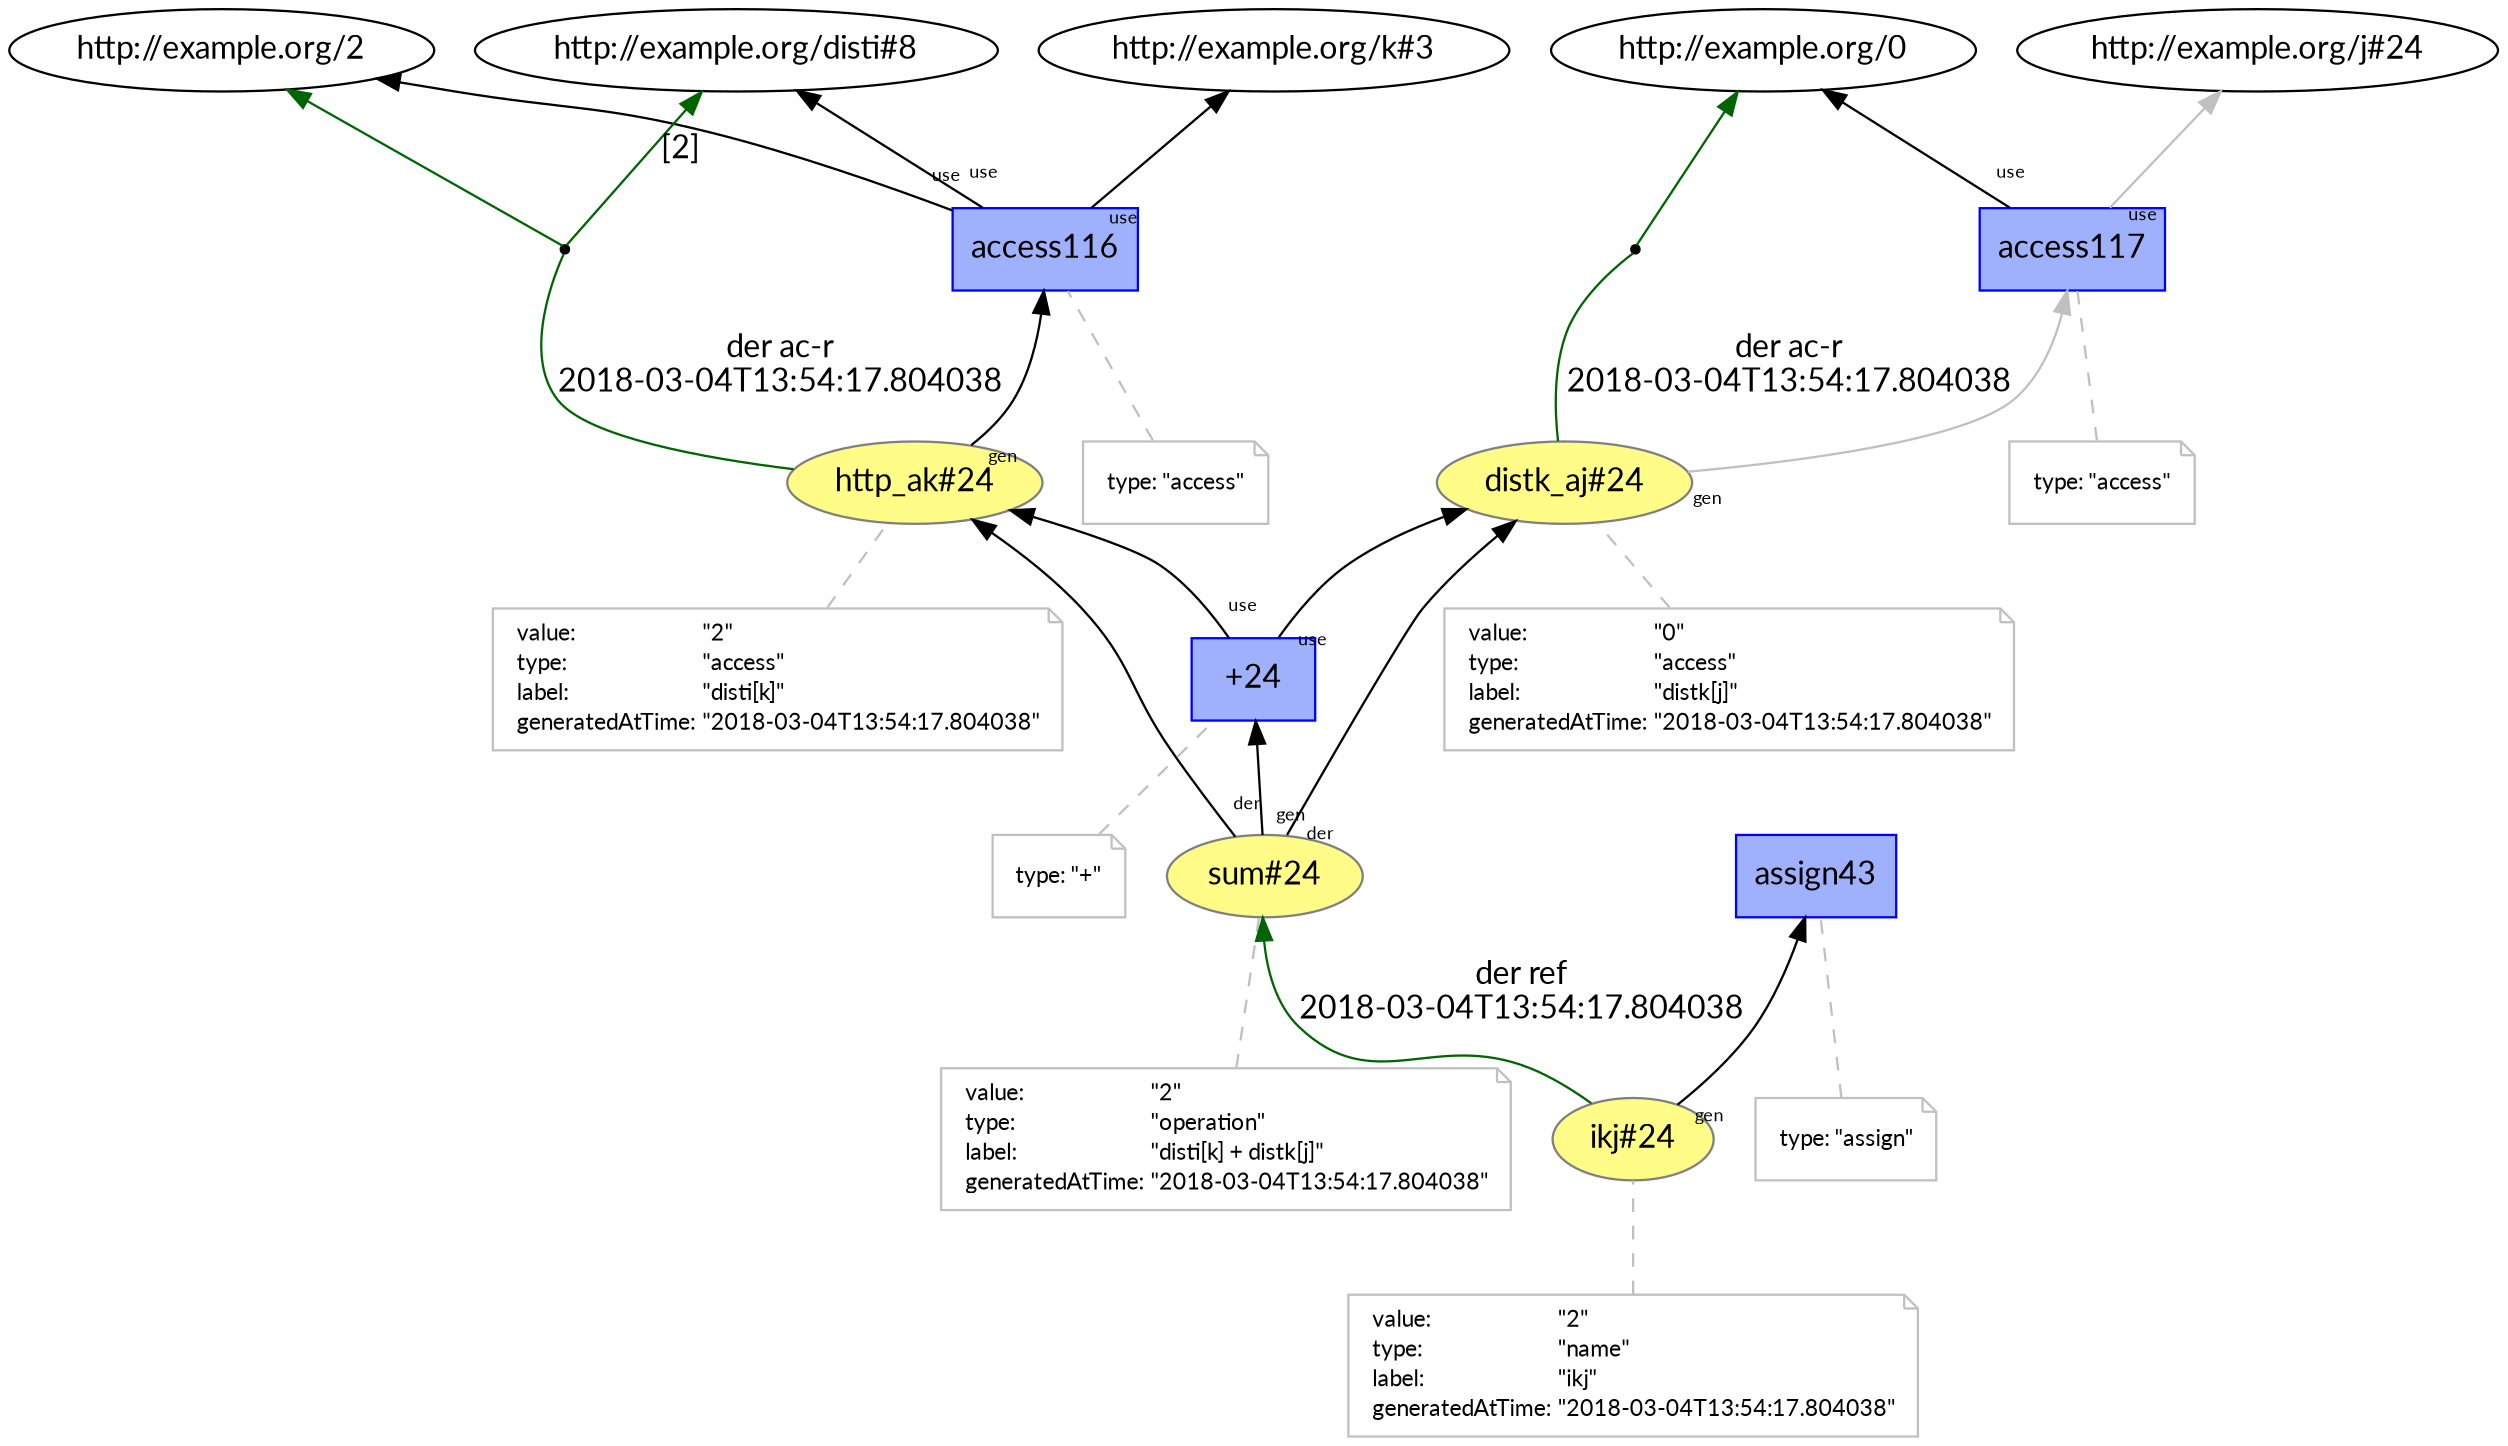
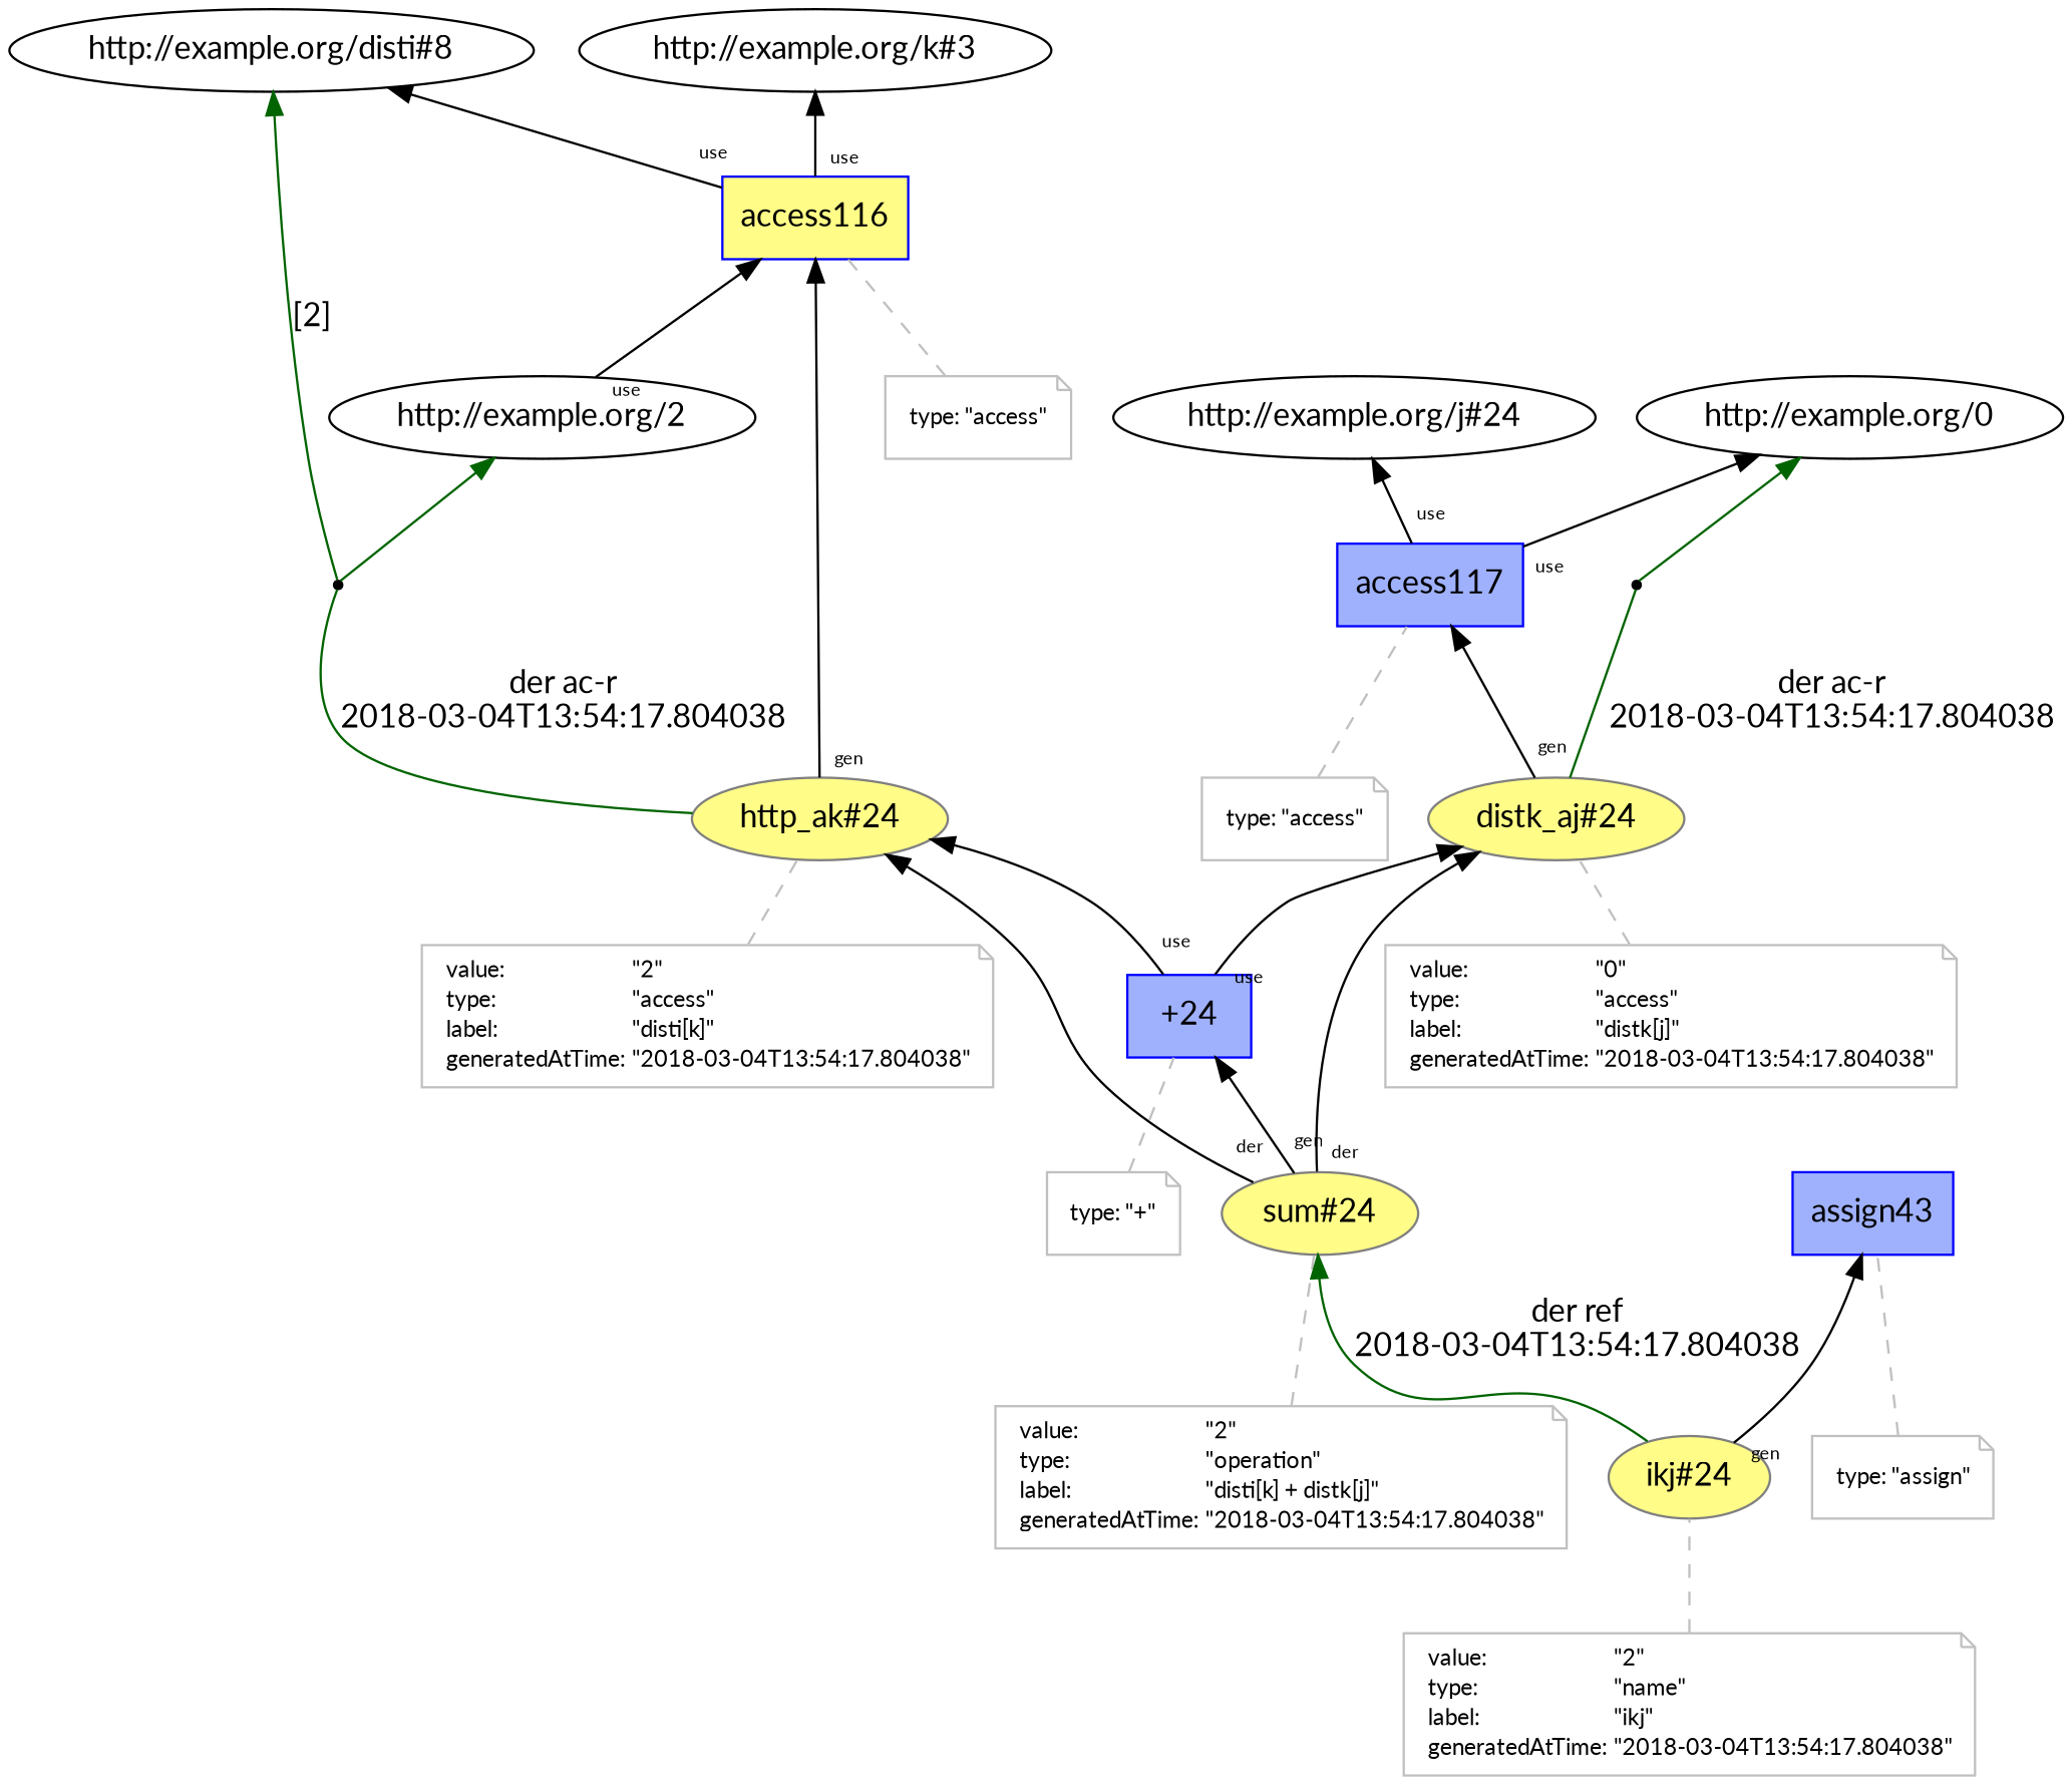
  digraph {
    fontname=Lato
    rankdir=BT
    node [color=gray fontname=Lato]
    edge [fontname=Lato labelangle=60.0 labeldistance=1.5 labelfontsize=8 rotation=20]
    n1 [color="#808080" fillcolor="#FFFC87" label="http_ak#24" style=filled]
-   n2 [color="#0000FF" fillcolor="#9FB1FC" label=access116 shape=polygon sides=4 style=filled]
+   n2 [color="#0000FF" fillcolor="#FFFC87" label=access116 shape=polygon sides=4 style=filled]
    bn0 [shape=point color=""]
    "http://example.org/2" [color=""]
    "http://example.org/disti#8" [color=""]
    "http://example.org/k#3" [color=""]
    n7 [fontcolor=black fontsize=10 label=<<TABLE cellpadding="0" border="0"> 	<TR> 	    <TD align="left">value:</TD> 	    <TD align="left">&quot;2&quot;</TD> 	</TR> 	<TR> 	    <TD align="left">type:</TD> 	    <TD align="left">&quot;access&quot;</TD> 	</TR> 	<TR> 	    <TD align="left">label:</TD> 	    <TD align="left">&quot;disti[k]&quot;</TD> 	</TR> 	<TR> 	    <TD align="left">generatedAtTime:</TD> 	    <TD align="left">&quot;2018-03-04T13:54:17.804038&quot;</TD> 	</TR> </TABLE>> shape=note]
    n8 [fontcolor=black fontsize=10 label=<<TABLE cellpadding="0" border="0"> 	<TR> 	    <TD align="left">type:</TD> 	    <TD align="left">&quot;access&quot;</TD> 	</TR> </TABLE>> shape=note]
    n9 [color="#808080" fillcolor="#FFFC87" label="distk_aj#24" style=filled]
    n10 [color="#0000FF" fillcolor="#9FB1FC" label=access117 shape=polygon sides=4 style=filled]
    bn1 [shape=point color=""]
    "http://example.org/0" [color=""]
    "http://example.org/j#24" [color=""]
    n14 [fontcolor=black fontsize=10 label=<<TABLE cellpadding="0" border="0"> 	<TR> 	    <TD align="left">value:</TD> 	    <TD align="left">&quot;0&quot;</TD> 	</TR> 	<TR> 	    <TD align="left">type:</TD> 	    <TD align="left">&quot;access&quot;</TD> 	</TR> 	<TR> 	    <TD align="left">label:</TD> 	    <TD align="left">&quot;distk[j]&quot;</TD> 	</TR> 	<TR> 	    <TD align="left">generatedAtTime:</TD> 	    <TD align="left">&quot;2018-03-04T13:54:17.804038&quot;</TD> 	</TR> </TABLE>> shape=note]
    n15 [fontcolor=black fontsize=10 label=<<TABLE cellpadding="0" border="0"> 	<TR> 	    <TD align="left">type:</TD> 	    <TD align="left">&quot;access&quot;</TD> 	</TR> </TABLE>> shape=note]
    n16 [color="#808080" fillcolor="#FFFC87" label="sum#24" style=filled]
    n17 [color="#0000FF" fillcolor="#9FB1FC" label="+24" shape=polygon sides=4 style=filled]
    n18 [fontcolor=black fontsize=10 label=<<TABLE cellpadding="0" border="0"> 	<TR> 	    <TD align="left">value:</TD> 	    <TD align="left">&quot;2&quot;</TD> 	</TR> 	<TR> 	    <TD align="left">type:</TD> 	    <TD align="left">&quot;operation&quot;</TD> 	</TR> 	<TR> 	    <TD align="left">label:</TD> 	    <TD align="left">&quot;disti[k] + distk[j]&quot;</TD> 	</TR> 	<TR> 	    <TD align="left">generatedAtTime:</TD> 	    <TD align="left">&quot;2018-03-04T13:54:17.804038&quot;</TD> 	</TR> </TABLE>> shape=note]
    n19 [fontcolor=black fontsize=10 label=<<TABLE cellpadding="0" border="0"> 	<TR> 	    <TD align="left">type:</TD> 	    <TD align="left">&quot;+&quot;</TD> 	</TR> </TABLE>> shape=note]
    n20 [color="#808080" fillcolor="#FFFC87" label="ikj#24" style=filled]
    n21 [color="#0000FF" fillcolor="#9FB1FC" label=assign43 shape=polygon sides=4 style=filled]
    n22 [fontcolor=black fontsize=10 label=<<TABLE cellpadding="0" border="0"> 	<TR> 	    <TD align="left">value:</TD> 	    <TD align="left">&quot;2&quot;</TD> 	</TR> 	<TR> 	    <TD align="left">type:</TD> 	    <TD align="left">&quot;name&quot;</TD> 	</TR> 	<TR> 	    <TD align="left">label:</TD> 	    <TD align="left">&quot;ikj&quot;</TD> 	</TR> 	<TR> 	    <TD align="left">generatedAtTime:</TD> 	    <TD align="left">&quot;2018-03-04T13:54:17.804038&quot;</TD> 	</TR> </TABLE>> shape=note]
    n23 [fontcolor=black fontsize=10 label=<<TABLE cellpadding="0" border="0"> 	<TR> 	    <TD align="left">type:</TD> 	    <TD align="left">&quot;assign&quot;</TD> 	</TR> </TABLE>> shape=note]
    n1 -> n2 [taillabel=gen]
    n1 -> bn0 [arrowhead=none color=darkgreen label="der ac-r\n2018-03-04T13:54:17.804038" labelangle="" labeldistance="" labelfontsize="" rotation=""]
-   n2 -> "http://example.org/2" [taillabel=use]
+   "http://example.org/2" -> n2 [taillabel=use]
    n2 -> "http://example.org/disti#8" [taillabel=use]
    n2 -> "http://example.org/k#3" [taillabel=use]
    bn0 -> "http://example.org/2" [color=darkgreen labelangle="" labeldistance="" labelfontsize="" rotation=""]
    bn0 -> "http://example.org/disti#8" [color=darkgreen label="[2]"]
    n7 -> n1 [arrowhead=none color=gray style=dashed labelangle="" labeldistance="" labelfontsize="" rotation=""]
    n8 -> n2 [arrowhead=none color=gray style=dashed labelangle="" labeldistance="" labelfontsize="" rotation=""]
-   n9 -> n10 [taillabel=gen color=gray]
+   n9 -> n10 [taillabel=gen]
    n9 -> bn1 [arrowhead=none color=darkgreen label="der ac-r\n2018-03-04T13:54:17.804038" labelangle="" labeldistance="" labelfontsize="" rotation=""]
    n10 -> "http://example.org/0" [taillabel=use]
-   n10 -> "http://example.org/j#24" [taillabel=use color=gray]
+   n10 -> "http://example.org/j#24" [taillabel=use]
    bn1 -> "http://example.org/0" [color=darkgreen labelangle="" labeldistance="" labelfontsize="" rotation=""]
    n14 -> n9 [arrowhead=none color=gray style=dashed labelangle="" labeldistance="" labelfontsize="" rotation=""]
    n15 -> n10 [arrowhead=none color=gray style=dashed labelangle="" labeldistance="" labelfontsize="" rotation=""]
    n16 -> n1 [taillabel=der]
    n16 -> n9 [taillabel=der]
    n16 -> n17 [taillabel=gen]
    n17 -> n1 [taillabel=use]
    n17 -> n9 [taillabel=use]
    n18 -> n16 [arrowhead=none color=gray style=dashed labelangle="" labeldistance="" labelfontsize="" rotation=""]
    n19 -> n17 [arrowhead=none color=gray style=dashed labelangle="" labeldistance="" labelfontsize="" rotation=""]
    n20 -> n16 [color=darkgreen label="der ref\n2018-03-04T13:54:17.804038"]
    n20 -> n21 [taillabel=gen]
    n22 -> n20 [arrowhead=none color=gray style=dashed labelangle="" labeldistance="" labelfontsize="" rotation=""]
    n23 -> n21 [arrowhead=none color=gray style=dashed labelangle="" labeldistance="" labelfontsize="" rotation=""]
  }
